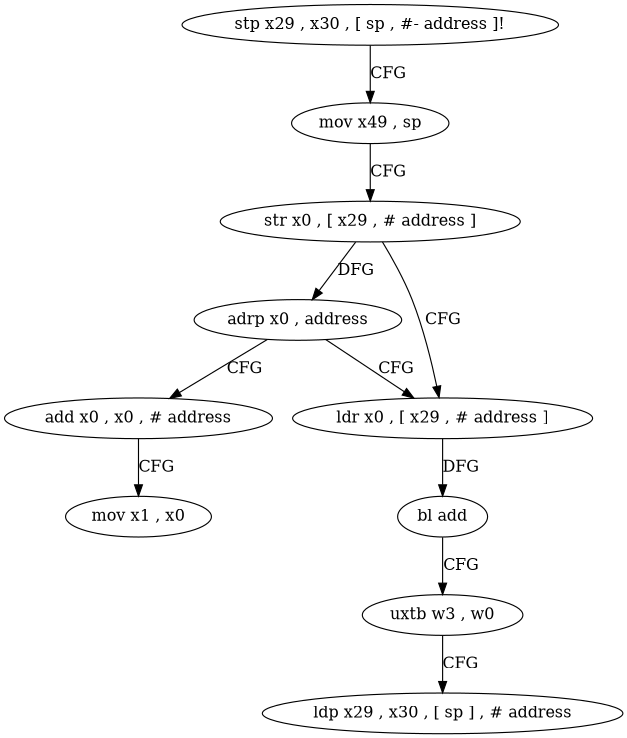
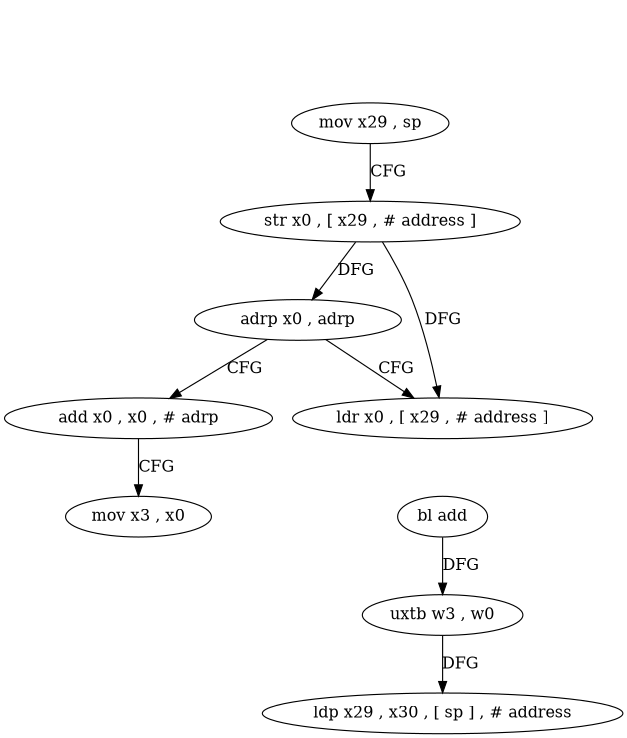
  digraph {
-   n1 [label="stp x29 , x30 , [ sp , #- address ]!"]
-   n2 [label="mov x49 , sp"]
+   n2 [label="mov x29 , sp"]
    n3 [label="str x0 , [ x29 , # address ]"]
-   n4 [label="adrp x0 , address"]
+   n4 [label="adrp x0 , adrp"]
    n5 [label="ldr x0 , [ x29 , # address ]"]
-   n6 [label="add x0 , x0 , # address"]
+   n6 [label="add x0 , x0 , # adrp"]
    n7 [label="bl add"]
-   n8 [label="mov x1 , x0"]
+   n8 [label="mov x3 , x0"]
    n9 [label="uxtb w3 , w0"]
    n10 [label="ldp x29 , x30 , [ sp ] , # address"]
-   n1 -> n2 [label=CFG]
    n2 -> n3 [label=CFG]
    n3 -> n4 [label=DFG]
-   n3 -> n5 [label=CFG]
+   n3 -> n5 [label=DFG]
    n4 -> n5 [label=CFG]
    n4 -> n6 [label=CFG]
-   n5 -> n7 [label=DFG]
    n6 -> n8 [label=CFG]
-   n7 -> n9 [label=CFG]
-   n9 -> n10 [label=CFG]
+   n7 -> n9 [label=DFG]
+   n9 -> n10 [label=DFG]
  }
